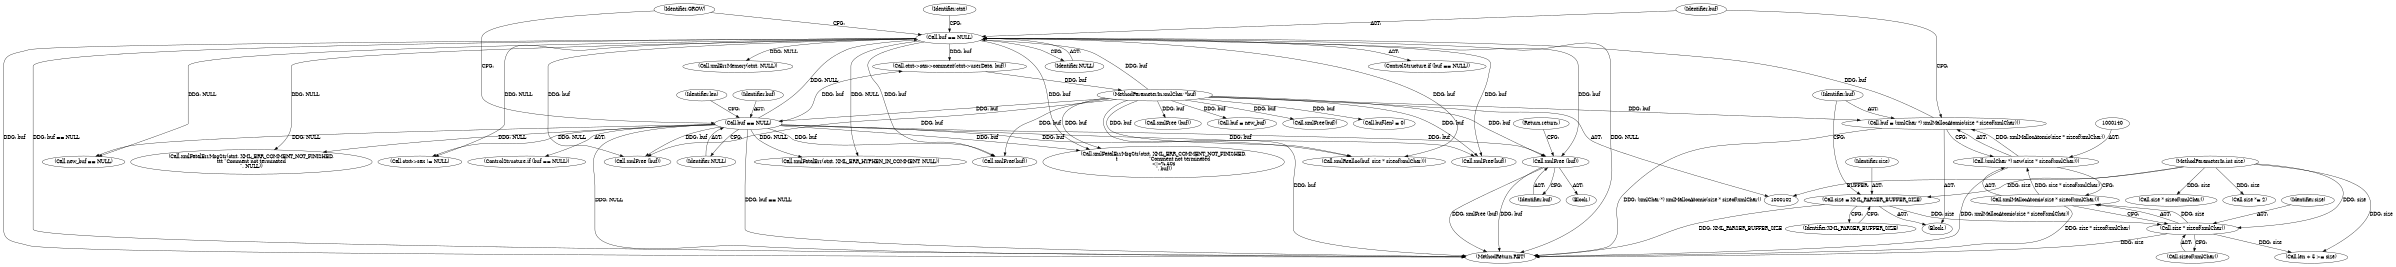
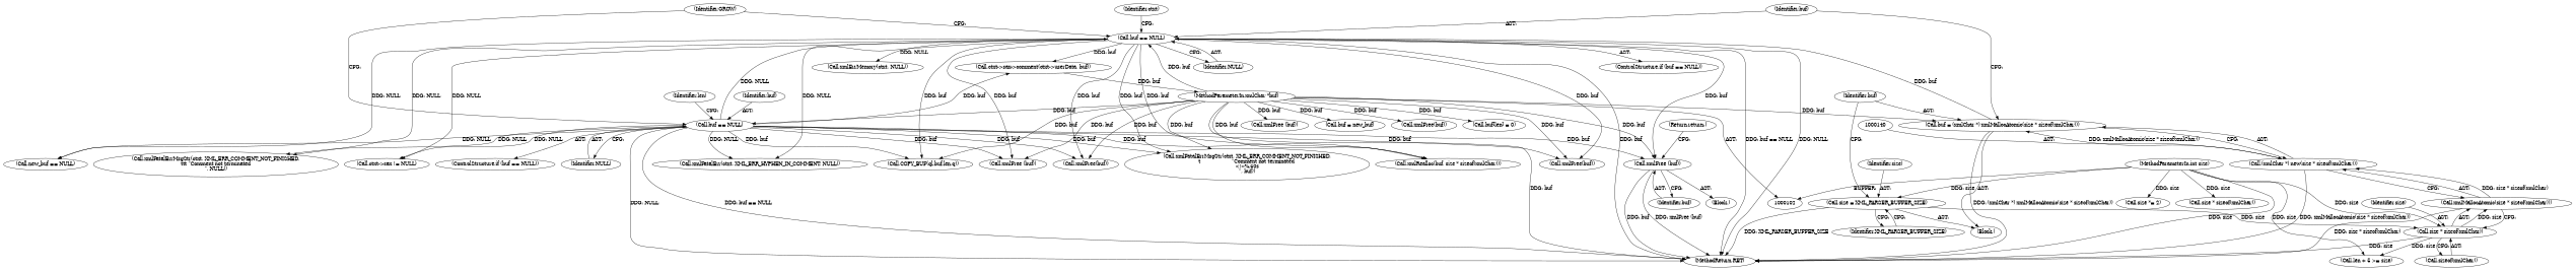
  digraph {
    n1 [label="(Call,xmlFree (buf))"]
    n2 [label="(MethodReturn,RET)"]
    n3 [label="(Identifier,buf)"]
    n4 [label="(Block,)"]
    n5 [label="(Call,buf == NULL)"]
+   n6 [label="(Call,COPY_BUF(ql,buf,len,q))"]
    n7 [label="(Call,xmlFree (buf))"]
    n8 [label="(Call,xmlErrMemory(ctxt, NULL))"]
    n9 [label="(Call,new_buf == NULL)"]
    n10 [label="(Call,xmlFatalErrMsgStr(ctxt, XML_ERR_COMMENT_NOT_FINISHED,\n\t\t\t \"Comment not terminated\n\", NULL))"]
    n11 [label="(Call,xmlFree(buf))"]
    n12 [label="(Call,ctxt->sax != NULL)"]
    n13 [label="(Call,xmlFatalErrMsgStr(ctxt, XML_ERR_COMMENT_NOT_FINISHED,\n\t                     \"Comment not terminated \n<!--%.50s\n\", buf))"]
    n14 [label="(Call,xmlRealloc(buf, size * sizeof(xmlChar)))"]
    n15 [label="(Call,xmlFree(buf))"]
    n16 [label="(Identifier,NULL)"]
    n17 [label="(Call,xmlFatalErr(ctxt, XML_ERR_HYPHEN_IN_COMMENT, NULL))"]
    n18 [label="(Call,ctxt->sax->comment(ctxt->userData, buf))"]
    n19 [label="(ControlStructure,if (buf == NULL))"]
    n20 [label="(MethodParameterIn,xmlChar *buf)"]
    n21 [label="(Call,buf = (xmlChar *) xmlMallocAtomic(size * sizeof(xmlChar)))"]
    n22 [label="(Call,(xmlChar *) new(size * sizeof(xmlChar)))"]
    n23 [label="(Block,)"]
    n24 [label="(Call,xmlMallocAtomic(size * sizeof(xmlChar)))"]
    n25 [label="(Call,size * sizeof(xmlChar))"]
    n26 [label="(Call,len + 5 >= size)"]
    n27 [label="(Call,sizeof(xmlChar))"]
    n28 [label="(Call,size = XML_PARSER_BUFFER_SIZE)"]
    n29 [label="(Identifier,XML_PARSER_BUFFER_SIZE)"]
    n30 [label="(MethodParameterIn,int size)"]
    n31 [label="(Call,size * sizeof(xmlChar))"]
    n32 [label="(Call,size *= 2)"]
    1000102
    n34 [label="(Call,buf == NULL)"]
    n35 [label="(Call,xmlFree (buf))"]
    n36 [label="(Call,buf = new_buf)"]
    n37 [label="(Call,xmlFree(buf))"]
    n38 [label="(Call,buf[len] = 0)"]
    n39 [label="(Identifier,NULL)"]
    n40 [label="(ControlStructure,if (buf == NULL))"]
    n41 [label="(Identifier,buf)"]
    n42 [label="(Identifier,len)"]
    n43 [label="(Identifier,size)"]
    n44 [label="(Identifier,ctxt)"]
    n45 [label="(Identifier,buf)"]
    n46 [label="(Return,return;)"]
    n47 [label="(Identifier,buf)"]
    n48 [label="(Identifier,GROW)"]
    n49 [label="(Identifier,size)"]
    1000140
    n1 -> n2 [label="DDG: buf"]
    n1 -> n2 [label="DDG: xmlFree (buf)"]
    n1 -> n3 [label="CFG: "]
    n1 -> n4 [label="AST: "]
    n3 -> n1 [label="AST: "]
    n5 -> n1 [label="DDG: buf"]
    n5 -> n2 [label="DDG: NULL"]
    n5 -> n2 [label="DDG: buf"]
    n5 -> n2 [label="DDG: buf == NULL"]
+   n5 -> n6 [label="DDG: buf"]
    n5 -> n7 [label="DDG: buf"]
    n5 -> n8 [label="DDG: NULL"]
    n5 -> n9 [label="DDG: NULL"]
    n5 -> n10 [label="DDG: NULL"]
    n5 -> n11 [label="DDG: buf"]
    n5 -> n12 [label="DDG: NULL"]
    n5 -> n13 [label="DDG: buf"]
    n5 -> n14 [label="DDG: buf"]
    n5 -> n15 [label="DDG: buf"]
    n5 -> n16 [label="CFG: "]
    n5 -> n17 [label="DDG: NULL"]
    n5 -> n18 [label="DDG: buf"]
    n5 -> n19 [label="AST: "]
    n16 -> n5 [label="AST: "]
    n18 -> n20 [label="DDG: buf"]
    n20 -> n1 [label="DDG: buf"]
    n20 -> n2 [label="DDG: buf"]
    n20 -> n5 [label="DDG: buf"]
+   n20 -> n6 [label="DDG: buf"]
    n20 -> n7 [label="DDG: buf"]
    n20 -> n11 [label="DDG: buf"]
    n20 -> n13 [label="DDG: buf"]
    n20 -> n14 [label="DDG: buf"]
    n20 -> n15 [label="DDG: buf"]
    n20 -> n21 [label="DDG: buf"]
    n20 -> 1000102 [label="AST: "]
    n20 -> n34 [label="DDG: buf"]
    n20 -> n35 [label="DDG: buf"]
    n20 -> n36 [label="DDG: buf"]
    n20 -> n37 [label="DDG: buf"]
    n20 -> n38 [label="DDG: buf"]
    n21 -> n2 [label="DDG: (xmlChar *) xmlMallocAtomic(size * sizeof(xmlChar))"]
    n21 -> n5 [label="DDG: buf"]
    n21 -> n22 [label="CFG: "]
    n21 -> n23 [label="AST: "]
    n22 -> n2 [label="DDG: xmlMallocAtomic(size * sizeof(xmlChar))"]
    n22 -> n21 [label="AST: "]
    n22 -> n21 [label="DDG: xmlMallocAtomic(size * sizeof(xmlChar))"]
    n22 -> n24 [label="CFG: "]
    n24 -> n2 [label="DDG: size * sizeof(xmlChar)"]
    n24 -> n22 [label="AST: "]
    n24 -> n22 [label="DDG: size * sizeof(xmlChar)"]
    n24 -> n25 [label="CFG: "]
    n25 -> n2 [label="DDG: size"]
    n25 -> n24 [label="AST: "]
    n25 -> n24 [label="DDG: size"]
    n25 -> n26 [label="DDG: size"]
    n25 -> n27 [label="CFG: "]
    n27 -> n25 [label="AST: "]
    n28 -> n2 [label="DDG: XML_PARSER_BUFFER_SIZE"]
    n28 -> n23 [label="AST: "]
    n28 -> n25 [label="DDG: size"]
    n28 -> n29 [label="CFG: "]
    n29 -> n28 [label="CFG: "]
+   n30 -> n2 [label="DDG: size"]
    n30 -> n25 [label="DDG: size"]
    n30 -> n26 [label="DDG: size"]
    n30 -> n28 [label="DDG: size"]
    n30 -> n31 [label="DDG: size"]
    n30 -> n32 [label="DDG: size"]
    n30 -> 1000102 [label="BUFFER: "]
    n34 -> n1 [label="DDG: buf"]
    n34 -> n2 [label="DDG: NULL"]
    n34 -> n2 [label="DDG: buf == NULL"]
    n34 -> n5 [label="DDG: NULL"]
+   n34 -> n6 [label="DDG: buf"]
    n34 -> n7 [label="DDG: buf"]
    n34 -> n9 [label="DDG: NULL"]
    n34 -> n10 [label="DDG: NULL"]
    n34 -> n11 [label="DDG: buf"]
    n34 -> n12 [label="DDG: NULL"]
    n34 -> n13 [label="DDG: buf"]
    n34 -> n14 [label="DDG: buf"]
    n34 -> n15 [label="DDG: buf"]
    n34 -> n17 [label="DDG: NULL"]
    n34 -> n18 [label="DDG: buf"]
    n34 -> n39 [label="CFG: "]
    n34 -> n40 [label="AST: "]
    n39 -> n34 [label="AST: "]
    n41 -> n21 [label="AST: "]
    n41 -> n28 [label="CFG: "]
    n42 -> n34 [label="CFG: "]
    n43 -> n28 [label="AST: "]
    n44 -> n5 [label="CFG: "]
    n45 -> n34 [label="AST: "]
    n46 -> n1 [label="CFG: "]
    n47 -> n5 [label="AST: "]
    n47 -> n21 [label="CFG: "]
    n48 -> n5 [label="CFG: "]
    n48 -> n34 [label="CFG: "]
    n49 -> n25 [label="AST: "]
    1000140 -> n22 [label="AST: "]
  }
